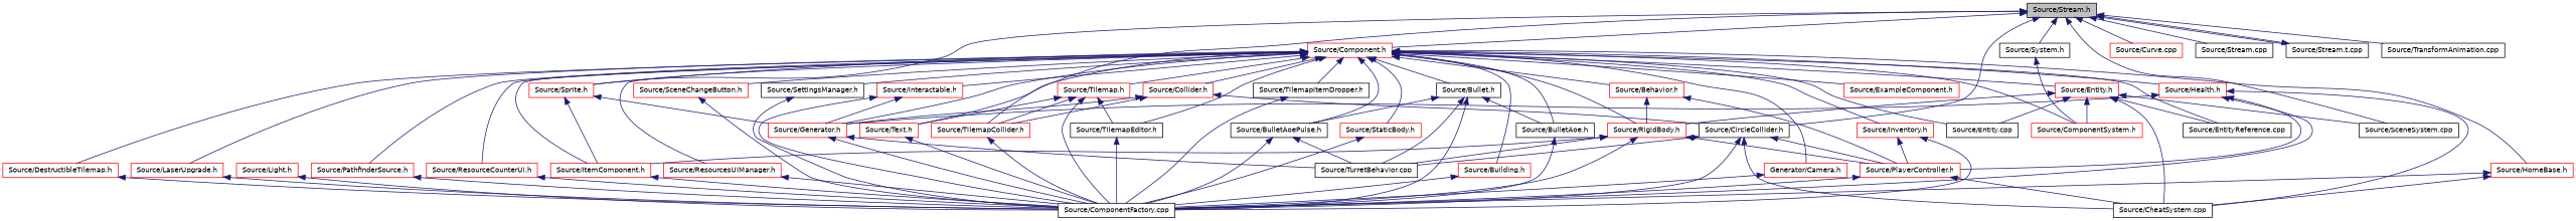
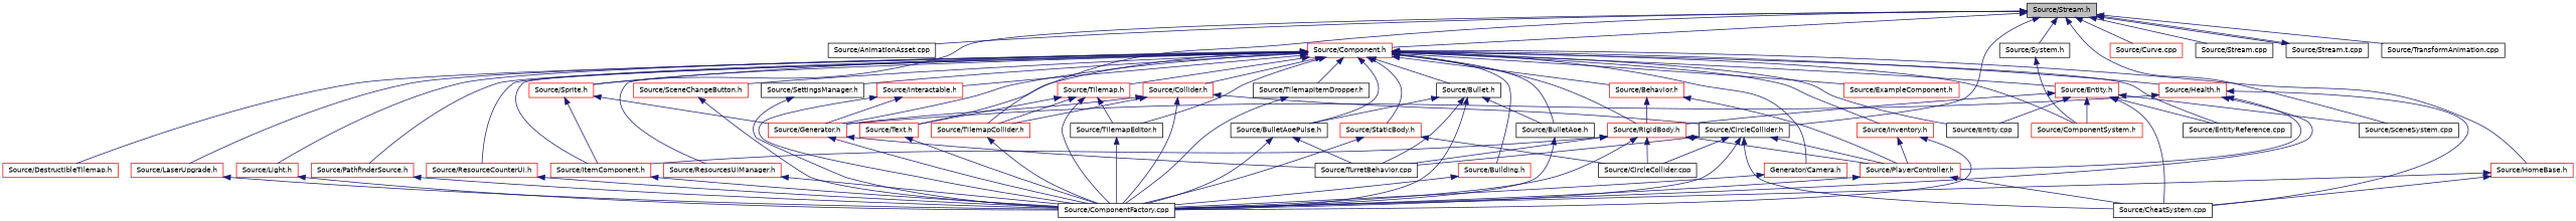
  digraph {
    node [color=red fillcolor=white fontname=Helvetica fontsize=10 shape=record style=filled]
    edge [color=midnightblue dir=back fontname=Helvetica fontsize=10 labelfontname=Helvetica labelfontsize=10 style=solid]
    n1 [color=black fillcolor=grey75 fontcolor=black height=0.2 label="Source/Stream.h" width=0.4]
+   n2 [color=black height=0.2 label="Source/AnimationAsset.cpp" width=0.4]
    n3 [color=black height=0.2 label="Source/CircleCollider.h" width=0.4]
    n4 [height=0.2 label="Source/Component.h" width=0.4]
    n5 [height=0.2 label="Source/TilemapCollider.h" width=0.4]
    n6 [color=black height=0.2 label="Source/SceneSystem.cpp" width=0.4]
    n7 [height=0.2 label="Source/Sprite.h" width=0.4]
    n8 [height=0.2 label="Source/Curve.cpp" width=0.4]
    n9 [color=black height=0.2 label="Source/Stream.cpp" width=0.4]
    n10 [color=black height=0.2 label="Source/Stream.t.cpp" width=0.4]
    n11 [color=black height=0.2 label="Source/System.h" width=0.4]
    n12 [color=black height=0.2 label="Source/TransformAnimation.cpp" width=0.4]
    n13 [color=black height=0.2 label="Source/CheatSystem.cpp" width=0.4]
+   n14 [color=black height=0.2 label="Source/CircleCollider.cpp" width=0.4]
    n15 [color=black height=0.2 label="Source/ComponentFactory.cpp" width=0.4]
    n16 [height=0.2 label="Source/PlayerController.h" width=0.4]
    n17 [color=black height=0.2 label="Source/TurretBehavior.cpp" width=0.4]
    n18 [height=0.2 label="Source/Behavior.h" width=0.4]
    n19 [height=0.2 label="Source/RigidBody.h" width=0.4]
    n20 [height=0.2 label="Source/ItemComponent.h" width=0.4]
    n21 [height=0.2 label="Source/Building.h" width=0.4]
    n22 [color=black height=0.2 label="Source/Bullet.h" width=0.4]
    n23 [color=black height=0.2 label="Source/BulletAoe.h" width=0.4]
    n24 [color=black height=0.2 label="Source/BulletAoePulse.h" width=0.4]
    n25 [height=0.2 label="Generator/Camera.h" width=0.4]
    n26 [height=0.2 label="Source/Collider.h" width=0.4]
    n27 [height=0.2 label="Source/Generator.h" width=0.4]
    n28 [height=0.2 label="Source/ComponentSystem.h" width=0.4]
    n29 [height=0.2 label="Source/DestructibleTilemap.h" width=0.4]
    n30 [color=black height=0.2 label="Source/Entity.cpp" width=0.4]
    n31 [height=0.2 label="Source/Entity.h" width=0.4]
    n32 [color=black height=0.2 label="Source/EntityReference.cpp" width=0.4]
    n33 [height=0.2 label="Source/ExampleComponent.h" width=0.4]
    n34 [height=0.2 label="Source/Health.h" width=0.4]
    n35 [height=0.2 label="Source/HomeBase.h" width=0.4]
    n36 [height=0.2 label="Source/Interactable.h" width=0.4]
    n37 [height=0.2 label="Source/Inventory.h" width=0.4]
    n38 [height=0.2 label="Source/LaserUpgrade.h" width=0.4]
    n39 [height=0.2 label="Source/Light.h" width=0.4]
    n40 [height=0.2 label="Source/PathfinderSource.h" width=0.4]
    n41 [height=0.2 label="Source/ResourceCounterUi.h" width=0.4]
    n42 [height=0.2 label="Source/ResourcesUiManager.h" width=0.4]
    n43 [height=0.2 label="Source/SceneChangeButton.h" width=0.4]
    n44 [color=black height=0.2 label="Source/SettingsManager.h" width=0.4]
    n45 [height=0.2 label="Source/StaticBody.h" width=0.4]
    n46 [height=0.2 label="Source/Text.h" width=0.4]
    n47 [height=0.2 label="Source/Tilemap.h" width=0.4]
    n48 [color=black height=0.2 label="Source/TilemapEditor.h" width=0.4]
    n49 [color=black height=0.2 label="Source/TilemapItemDropper.h" width=0.4]
+   n1 -> n2
    n1 -> n3
    n1 -> n4
    n1 -> n5
    n1 -> n6
    n1 -> n7
    n1 -> n8
    n1 -> n9
    n1 -> n10
    n1 -> n11
    n1 -> n12
    n3 -> n13
+   n3 -> n14
    n3 -> n15
    n3 -> n16
    n3 -> n17
    n4 -> n7
    n4 -> n18
    n4 -> n19
    n4 -> n20
    n4 -> n21
    n4 -> n22
    n4 -> n23
    n4 -> n24
    n4 -> n25
    n4 -> n26
    n4 -> n27
    n4 -> n28
    n4 -> n29
    n4 -> n30
    n4 -> n31
    n4 -> n32
    n4 -> n33
    n4 -> n34
    n4 -> n35
    n4 -> n36
    n4 -> n37
    n4 -> n38
+   n4 -> n39
    n4 -> n40
    n4 -> n41
    n4 -> n42
    n4 -> n43
    n4 -> n44
    n4 -> n45
    n4 -> n46
    n4 -> n47
    n4 -> n48
    n4 -> n49
    n5 -> n15
    n7 -> n20
    n7 -> n27
    n10 -> n1
    n11 -> n28
    n16 -> n13
    n16 -> n15
    n18 -> n16
    n18 -> n19
+   n19 -> n14
    n19 -> n15
    n19 -> n16
    n19 -> n17
    n19 -> n20
    n20 -> n15
    n21 -> n15
    n22 -> n15
    n22 -> n17
    n22 -> n23
    n22 -> n24
    n23 -> n15
    n24 -> n15
    n24 -> n17
    n25 -> n15
    n26 -> n3
    n26 -> n5
    n26 -> n27
    n27 -> n15
    n27 -> n17
-   n29 -> n15
+   n26 -> n15
    n31 -> n6
    n31 -> n13
    n31 -> n19
    n31 -> n28
    n31 -> n30
    n31 -> n32
    n34 -> n13
    n34 -> n15
    n34 -> n16
    n34 -> n27
    n35 -> n13
    n35 -> n15
    n36 -> n15
    n36 -> n27
    n37 -> n15
    n37 -> n16
    n38 -> n15
    n39 -> n15
    n40 -> n15
    n41 -> n15
    n42 -> n15
    n43 -> n15
    n44 -> n15
+   n45 -> n14
    n45 -> n15
    n46 -> n15
    n47 -> n5
    n47 -> n15
    n47 -> n46
    n47 -> n48
    n48 -> n15
    n49 -> n15
  }
